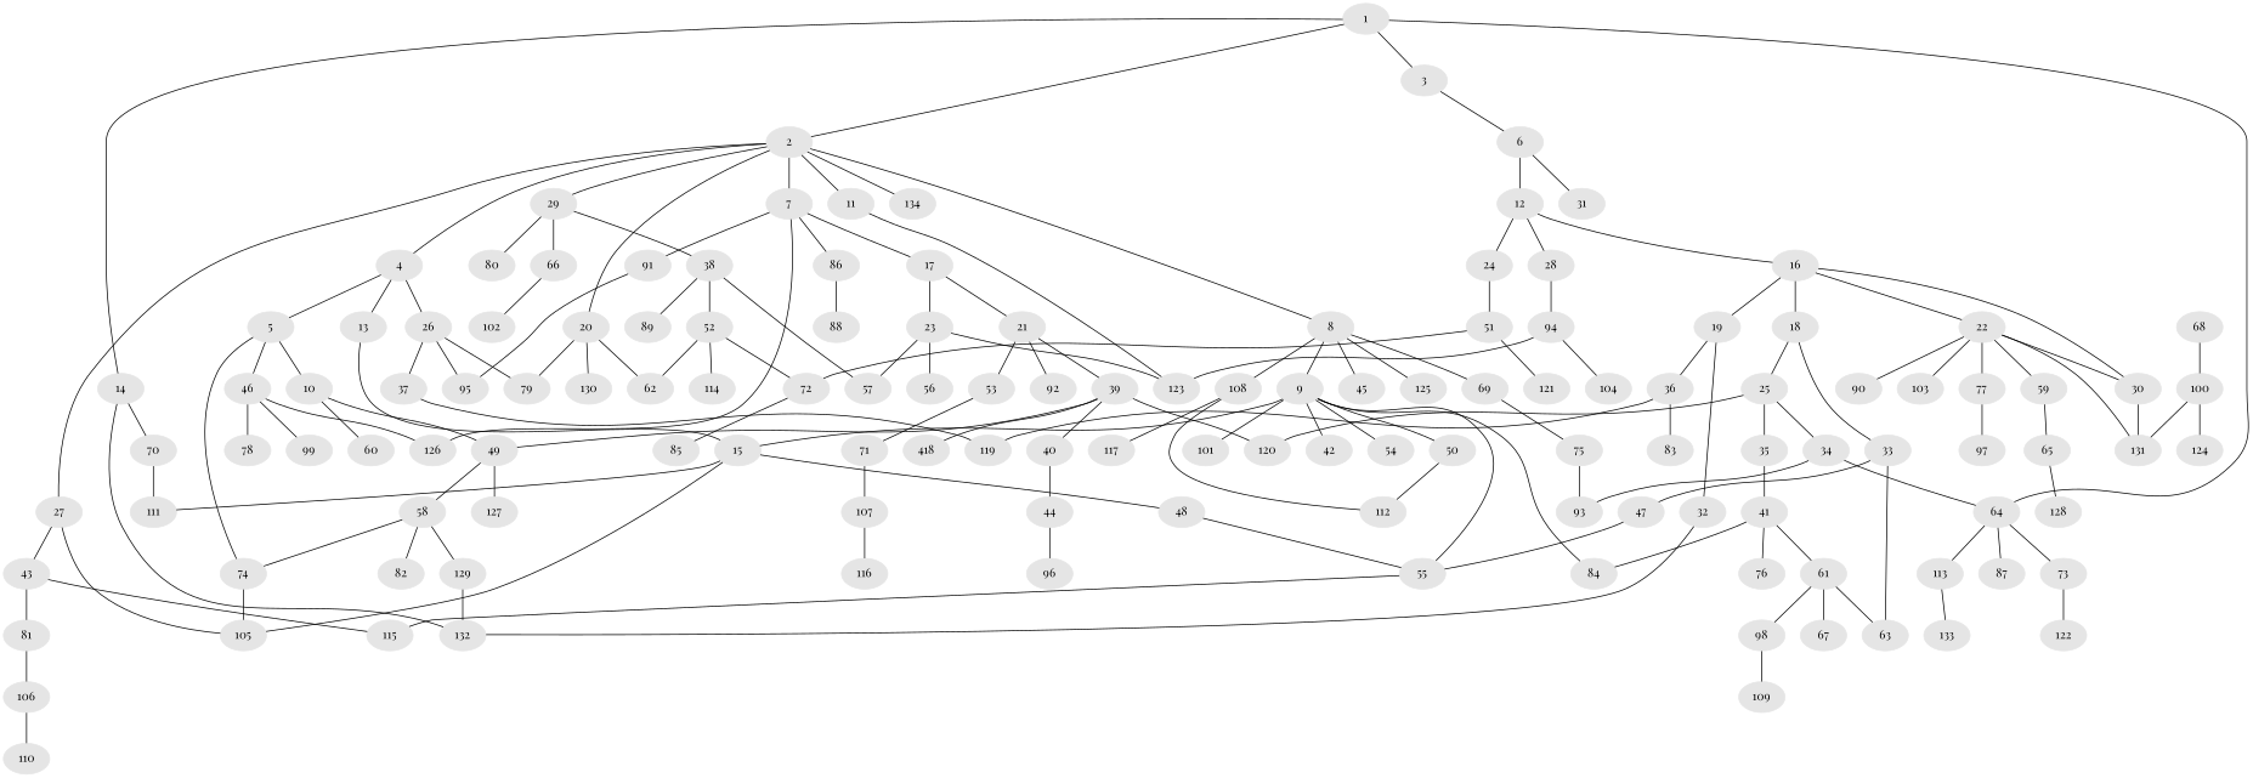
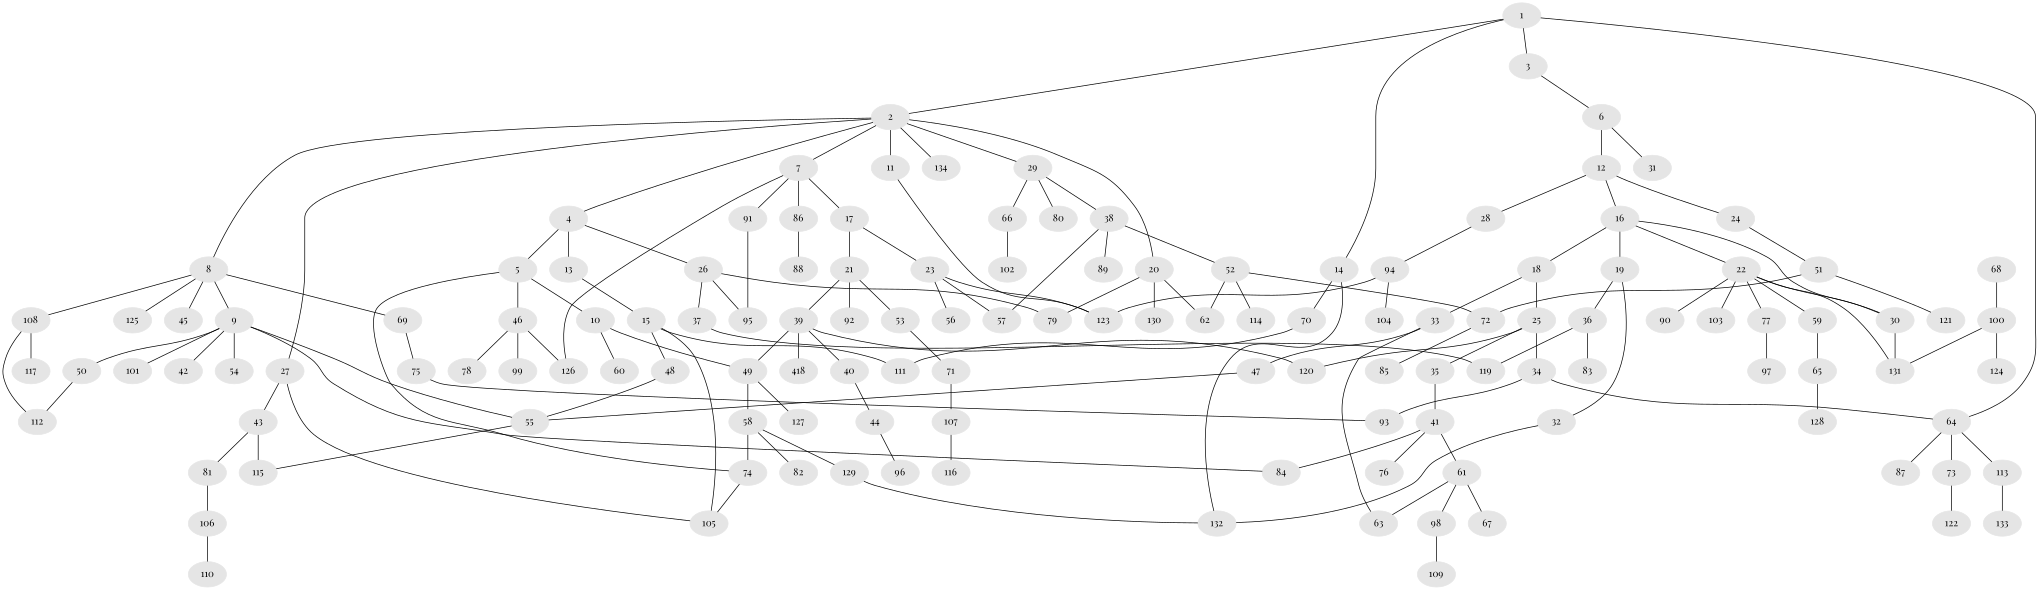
  graph {
    fontname="Playfair Display"
    node [color=gray90 fontname="Playfair Display" style=filled]
    edge [fontname="Playfair Display"]
    1
    2
    3
    14
    64
    4
    7
    8
    11
    20
    27
    29
    134
    6
    70
    132
    73
    87
    113
    5
    13
    26
    17
    86
    91
    126
    9
    45
    69
    108
    125
    123
    62
    79
    130
    105
    43
    38
    66
    80
    12
    31
    10
    46
    74
    15
    37
    95
    49
    60
    78
    99
    16
    24
    28
    21
    23
    88
    42
    50
    54
    55
    84
    101
    75
    112
    117
    48
    111
    115
    58
    127
    18
    19
    22
    30
    51
    94
    25
    33
    32
    36
    59
    77
    90
    103
    131
    39
    53
    92
    56
    57
    34
    35
    120
    47
    63
    83
    119
    40
    n101 [label=418]
    71
    65
    68
    100
    97
    72
    121
    93
    41
    81
    104
    52
    89
    102
    61
    76
    114
    44
    96
    67
    98
    106
    82
    129
    85
    107
    128
    109
    122
    133
    124
    116
    110
    1 -- 2
    1 -- 3
    1 -- 14
    1 -- 64
    2 -- 4
    2 -- 7
    2 -- 8
    2 -- 11
    2 -- 20
    2 -- 27
    2 -- 29
    2 -- 134
    3 -- 6
    14 -- 70
    14 -- 132
    64 -- 73
    64 -- 87
    64 -- 113
    4 -- 5
    4 -- 13
    4 -- 26
    7 -- 17
    7 -- 86
    7 -- 91
    7 -- 126
    8 -- 9
    8 -- 45
    8 -- 69
    8 -- 108
    8 -- 125
    11 -- 123
    20 -- 62
    20 -- 79
    20 -- 130
    27 -- 105
    27 -- 43
    29 -- 38
    29 -- 66
    29 -- 80
    6 -- 12
    6 -- 31
    70 -- 111
    73 -- 122
    113 -- 133
    5 -- 10
    5 -- 46
    5 -- 74
    13 -- 15
    26 -- 79
    26 -- 37
    26 -- 95
    17 -- 21
    17 -- 23
    86 -- 88
    91 -- 95
-   9 -- 15
    9 -- 42
    9 -- 50
    9 -- 54
    9 -- 55
    9 -- 84
    9 -- 101
    69 -- 75
    108 -- 112
    108 -- 117
    43 -- 115
    43 -- 81
    38 -- 57
    38 -- 52
    38 -- 89
    66 -- 102
    12 -- 16
    12 -- 24
    12 -- 28
    10 -- 49
    10 -- 60
    46 -- 126
    46 -- 78
    46 -- 99
    74 -- 105
    15 -- 105
    15 -- 48
    15 -- 111
    37 -- 119
    49 -- 58
    49 -- 127
    16 -- 18
    16 -- 19
    16 -- 22
    16 -- 30
    24 -- 51
    28 -- 94
    21 -- 39
    21 -- 53
    21 -- 92
    23 -- 123
    23 -- 56
    23 -- 57
    50 -- 112
    55 -- 115
    75 -- 93
    48 -- 55
    58 -- 74
    58 -- 82
    58 -- 129
    18 -- 25
    18 -- 33
    19 -- 32
    19 -- 36
    22 -- 30
    22 -- 59
    22 -- 77
    22 -- 90
    22 -- 103
    22 -- 131
    30 -- 131
    51 -- 72
    51 -- 121
    94 -- 123
    94 -- 104
    25 -- 34
    25 -- 35
    25 -- 120
    33 -- 47
    33 -- 63
    32 -- 132
    36 -- 83
    36 -- 119
    59 -- 65
    77 -- 97
    39 -- 49
    39 -- 120
    39 -- 40
    39 -- n101
    53 -- 71
    34 -- 64
    34 -- 93
    35 -- 41
    47 -- 55
    40 -- 44
    71 -- 107
    65 -- 128
    68 -- 100
    100 -- 131
    100 -- 124
    72 -- 85
    41 -- 84
    41 -- 61
    41 -- 76
    81 -- 106
    52 -- 62
    52 -- 72
    52 -- 114
    61 -- 63
    61 -- 67
    61 -- 98
    44 -- 96
    98 -- 109
    106 -- 110
    129 -- 132
    107 -- 116
  }
